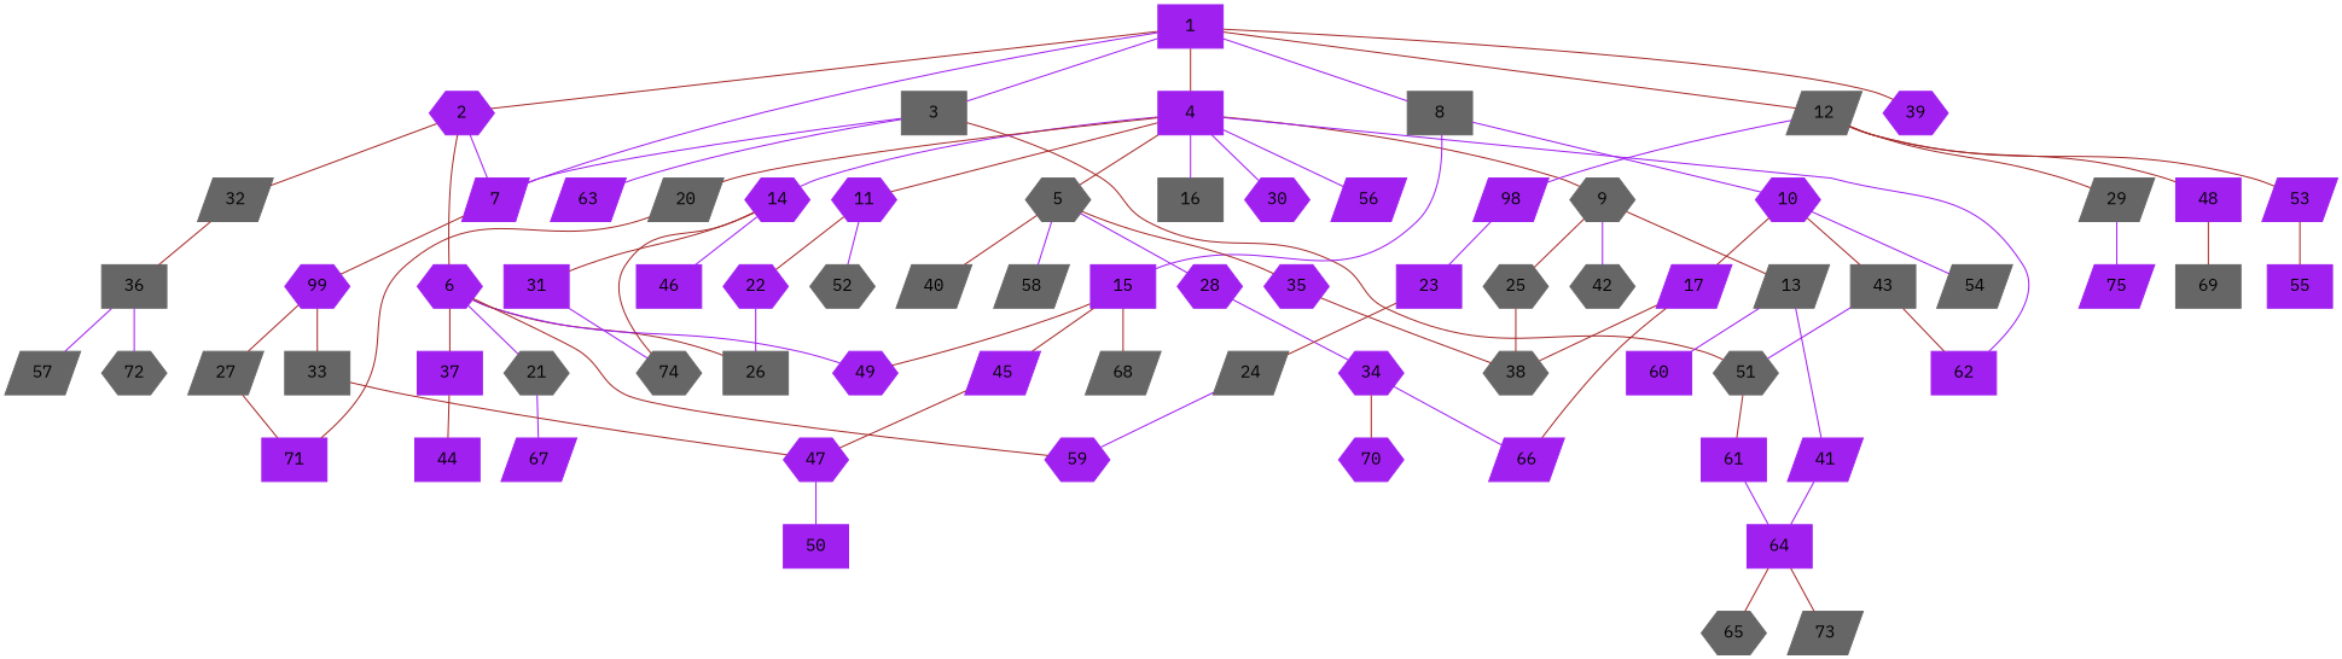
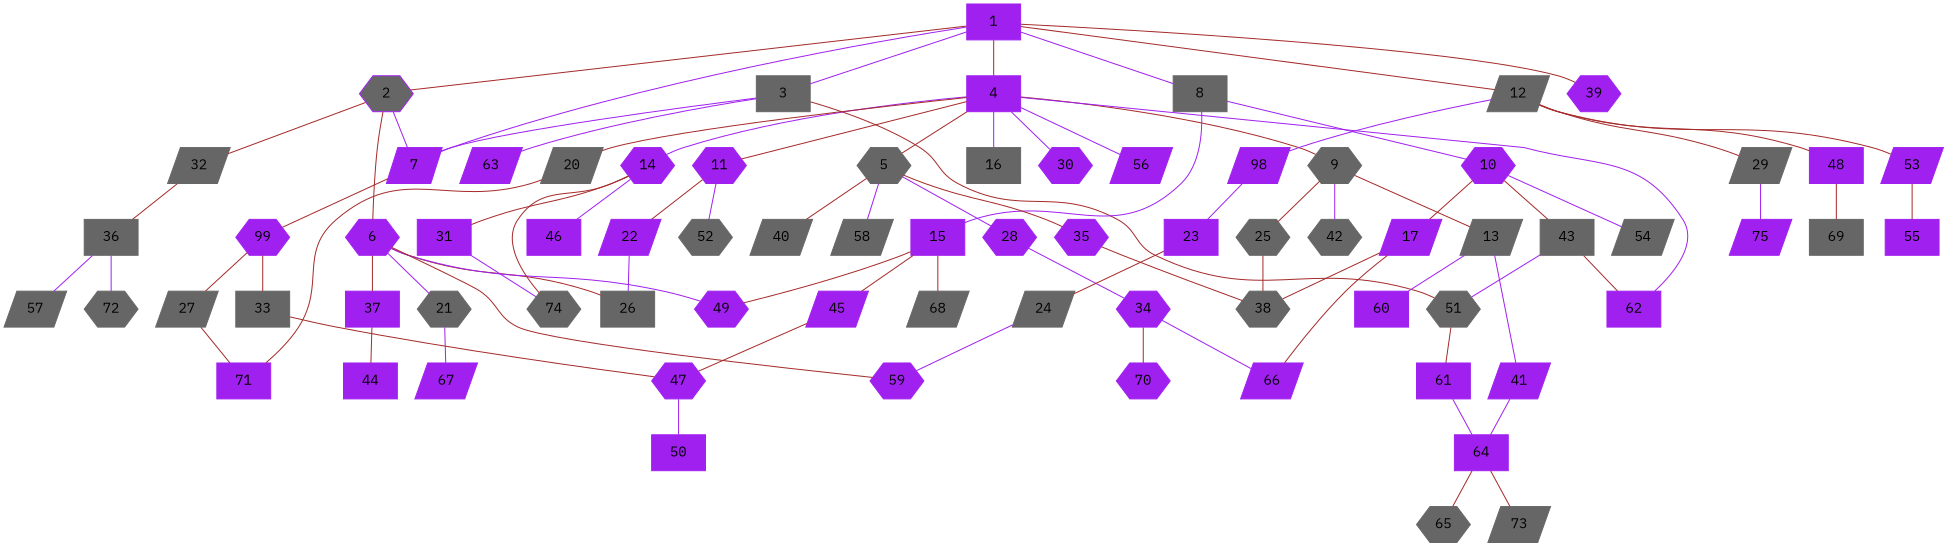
  graph {
    fontname="IBM Plex Mono"
    node [color=purple fontname="IBM Plex Mono" shape=hexagon style=filled]
    edge [color=brown fontname="IBM Plex Mono"]
    1 [shape=box]
-   2
+   2 [fillcolor=gray40]
    3 [color=gray40 shape=box]
    4 [shape=box]
    7 [shape=parallelogram]
    8 [color=gray40 shape=box]
    12 [color=gray40 shape=parallelogram]
    39
    6
    32 [color=gray40 shape=parallelogram]
    51 [color=gray40]
    63 [shape=parallelogram]
    5 [color=gray40]
    9 [color=gray40]
    11
    14
    16 [color=gray40 shape=box]
    20 [color=gray40 shape=parallelogram]
    30
    56 [shape=parallelogram]
    62 [shape=box]
    n22 [label=99]
    10
    15 [shape=box]
    n25 [label=98 shape=parallelogram]
    29 [color=gray40 shape=parallelogram]
    48 [shape=box]
    53 [shape=parallelogram]
    21 [color=gray40]
    26 [color=gray40 shape=box]
    37 [shape=box]
    49
    59
    36 [color=gray40 shape=box]
    61 [shape=box]
    28
    35
    40 [color=gray40 shape=parallelogram]
    58 [color=gray40 shape=parallelogram]
    13 [color=gray40 shape=parallelogram]
    25 [color=gray40]
    42 [color=gray40]
-   22
+   22 [shape=parallelogram]
    52 [color=gray40]
    31 [shape=box]
    46 [shape=box]
    74 [color=gray40]
    71 [shape=box]
    34
    38 [color=gray40]
    67 [shape=parallelogram]
    44 [shape=box]
    27 [color=gray40 shape=parallelogram]
    33 [color=gray40 shape=box]
    17 [shape=parallelogram]
    43 [color=gray40 shape=box]
    54 [color=gray40 shape=parallelogram]
    45 [shape=parallelogram]
    68 [color=gray40 shape=parallelogram]
    41 [shape=parallelogram]
    60 [shape=box]
    66 [shape=parallelogram]
    23 [shape=box]
    75 [shape=parallelogram]
    69 [color=gray40 shape=box]
    55 [shape=box]
    64 [shape=box]
    47
    24 [color=gray40 shape=parallelogram]
    70
    57 [color=gray40 shape=parallelogram]
    72 [color=gray40]
    50 [shape=box]
    65 [color=gray40]
    73 [color=gray40 shape=parallelogram]
    1 -- 2
    1 -- 3 [color=purple]
    1 -- 4
    1 -- 7 [color=purple]
    1 -- 8 [color=purple]
    1 -- 12
    1 -- 39
    2 -- 7 [color=purple]
    2 -- 6
    2 -- 32
    3 -- 7 [color=purple]
    3 -- 51
    3 -- 63 [color=purple]
    4 -- 5
    4 -- 9
    4 -- 11
    4 -- 14 [color=purple]
    4 -- 16 [color=purple]
    4 -- 20
    4 -- 30 [color=purple]
    4 -- 56 [color=purple]
    4 -- 62 [color=purple]
    7 -- n22
    8 -- 10 [color=purple]
    8 -- 15 [color=purple]
    12 -- n25 [color=purple]
    12 -- 29
    12 -- 48
    12 -- 53
    6 -- 21 [color=purple]
    6 -- 26
    6 -- 37
    6 -- 49 [color=purple]
    6 -- 59
    32 -- 36
    51 -- 61
    5 -- 28 [color=purple]
    5 -- 35
    5 -- 40
    5 -- 58 [color=purple]
    9 -- 13
    9 -- 25
    9 -- 42 [color=purple]
    11 -- 22
    11 -- 52 [color=purple]
    14 -- 31
    14 -- 46 [color=purple]
    14 -- 74
    20 -- 71
    n22 -- 27
    n22 -- 33
    10 -- 17
    10 -- 43
    10 -- 54 [color=purple]
    15 -- 49
    15 -- 45
    15 -- 68
    n25 -- 23 [color=purple]
    29 -- 75 [color=purple]
    48 -- 69
    53 -- 55
    21 -- 67 [color=purple]
    37 -- 44
    36 -- 57 [color=purple]
    36 -- 72 [color=purple]
    61 -- 64 [color=purple]
    28 -- 34 [color=purple]
    35 -- 38
    13 -- 41 [color=purple]
    13 -- 60 [color=purple]
    25 -- 38
    22 -- 26 [color=purple]
    31 -- 74 [color=purple]
    34 -- 66 [color=purple]
    34 -- 70
    27 -- 71
    33 -- 47
    17 -- 38
    17 -- 66
    43 -- 51 [color=purple]
    43 -- 62
    45 -- 47
    41 -- 64 [color=purple]
    23 -- 24
    64 -- 65
    64 -- 73
    47 -- 50 [color=purple]
    24 -- 59 [color=purple]
  }
